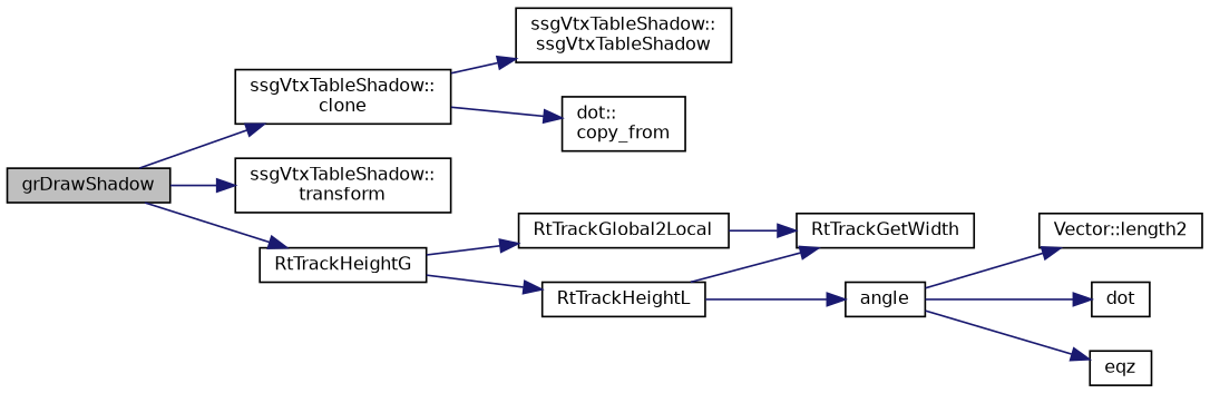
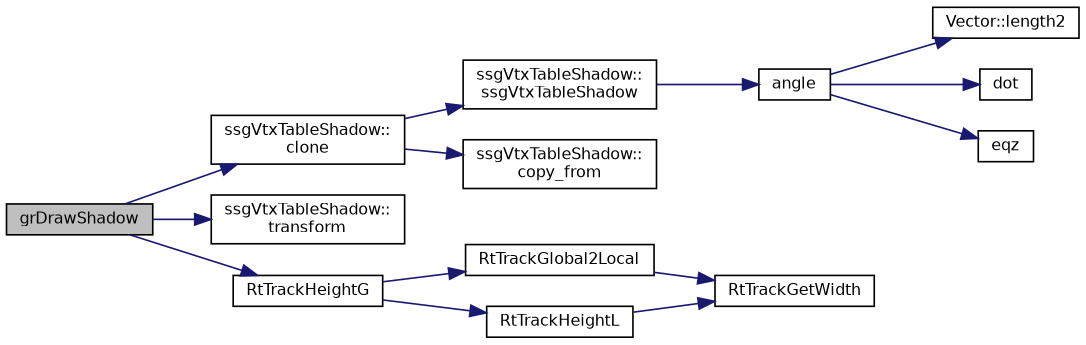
  digraph {
    rankdir=LR
    node [color=black fillcolor=white fontname=Helvetica fontsize=10 shape=record style=filled]
    edge [color=midnightblue fontname=Helvetica fontsize=10 labelfontname=Helvetica labelfontsize=10 style=solid]
    n1 [fillcolor=grey75 fontcolor=black height=0.2 label=grDrawShadow width=0.4]
    n2 [height=0.2 label="ssgVtxTableShadow::\lclone" width=0.4]
    n3 [height=0.2 label="ssgVtxTableShadow::\ltransform" width=0.4]
    n4 [height=0.2 label=RtTrackHeightG width=0.4]
    n5 [height=0.2 label="ssgVtxTableShadow::\lssgVtxTableShadow" width=0.4]
-   n6 [height=0.2 label="dot::\lcopy_from" width=0.4]
+   n6 [height=0.2 label="ssgVtxTableShadow::\lcopy_from" width=0.4]
    n7 [height=0.2 label=RtTrackGlobal2Local width=0.4]
    n8 [height=0.2 label=RtTrackHeightL width=0.4]
    n9 [height=0.2 label=RtTrackGetWidth width=0.4]
    n10 [height=0.2 label=angle width=0.4]
    n11 [height=0.2 label="Vector::length2" width=0.4]
    n12 [height=0.2 label=dot width=0.4]
    n13 [height=0.2 label=eqz width=0.4]
    n1 -> n2
    n1 -> n3
    n1 -> n4
    n2 -> n5
    n2 -> n6
    n4 -> n7
    n4 -> n8
    n7 -> n9
    n8 -> n9
-   n8 -> n10
+   n5 -> n10
    n10 -> n11
    n10 -> n12
    n10 -> n13
  }
